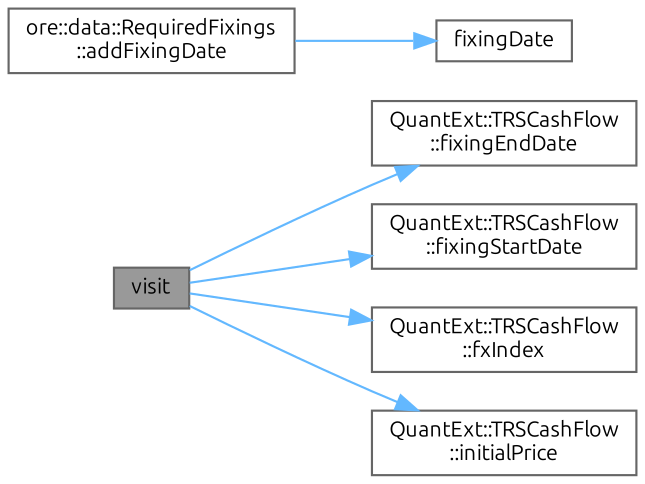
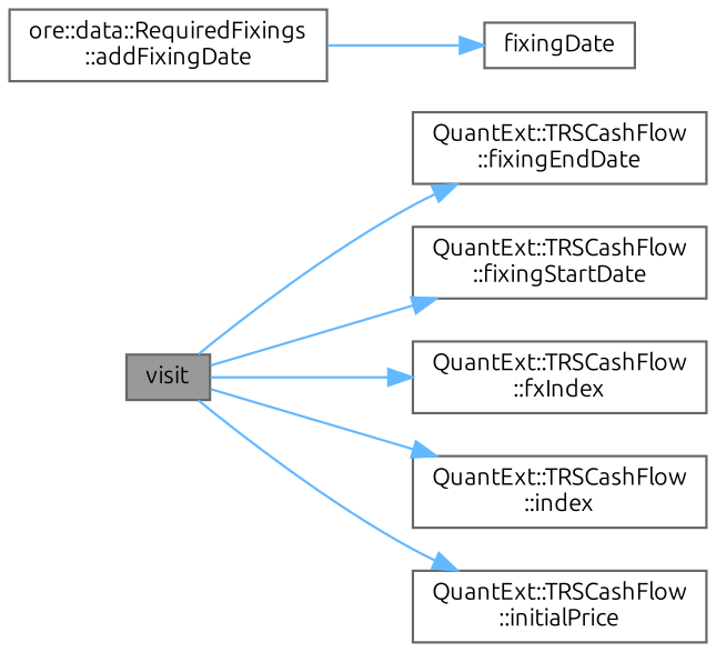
  digraph {
    fontname=Ubuntu
    rankdir=LR
    node [color=grey40 fillcolor=white fontname=Ubuntu fontsize=10 shape=box style=filled]
    edge [color=steelblue1 fontname=Ubuntu fontsize=10 labelfontname=Helvetica labelfontsize=10 style=solid]
    n1 [color=gray40 fillcolor=grey60 fontcolor=black height=0.2 label=visit width=0.4]
    n2 [height=0.2 label="QuantExt::TRSCashFlow\l::fixingEndDate" width=0.4]
    n3 [height=0.2 label="QuantExt::TRSCashFlow\l::fixingStartDate" width=0.4]
    n4 [height=0.2 label="QuantExt::TRSCashFlow\l::fxIndex" width=0.4]
+   n5 [height=0.2 label="QuantExt::TRSCashFlow\l::index" width=0.4]
    n6 [height=0.2 label="QuantExt::TRSCashFlow\l::initialPrice" width=0.4]
    n7 [height=0.2 label="ore::data::RequiredFixings\l::addFixingDate" width=0.4]
    n8 [height=0.2 label=fixingDate width=0.4]
    n1 -> n2
    n1 -> n3
    n1 -> n4
+   n1 -> n5
    n1 -> n6
    n7 -> n8
  }
